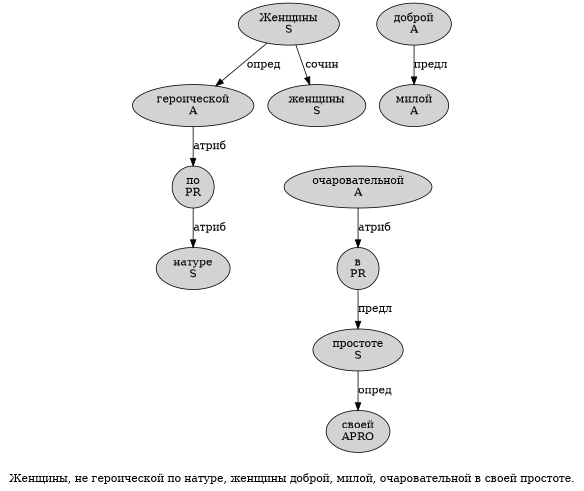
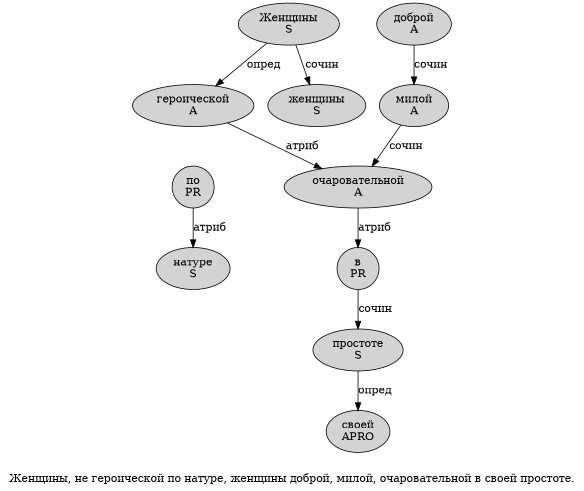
  digraph {
    label="Женщины, не героической по натуре, женщины доброй, милой, очаровательной в своей простоте."
    node [fillcolor=lightgray penwidth=1 shape=ellipse style=filled]
    n1 [label="Женщины\nS"]
    n2 [label="героической\nA"]
    n3 [label="женщины\nS"]
    n4 [label="по\nPR"]
    n5 [label="натуре\nS"]
    n6 [label="доброй\nA"]
    n7 [label="милой\nA"]
    n8 [label="очаровательной\nA"]
    n9 [label="в\nPR"]
    n10 [label="простоте\nS"]
    n11 [label="своей\nAPRO"]
    n1 -> n2 [label="опред"]
    n1 -> n3 [label="сочин"]
-   n2 -> n4 [label="атриб"]
+   n2 -> n8 [label="атриб"]
    n4 -> n5 [label="атриб"]
-   n6 -> n7 [label="предл"]
+   n6 -> n7 [label="сочин"]
+   n7 -> n8 [label="сочин"]
    n8 -> n9 [label="атриб"]
-   n9 -> n10 [label="предл"]
+   n9 -> n10 [label="сочин"]
    n10 -> n11 [label="опред"]
  }
